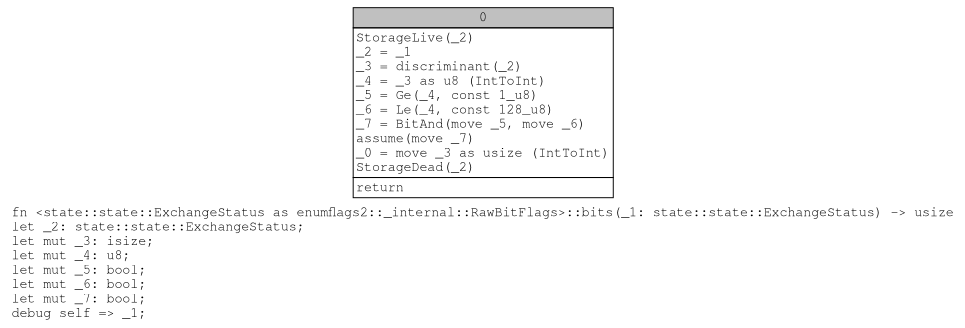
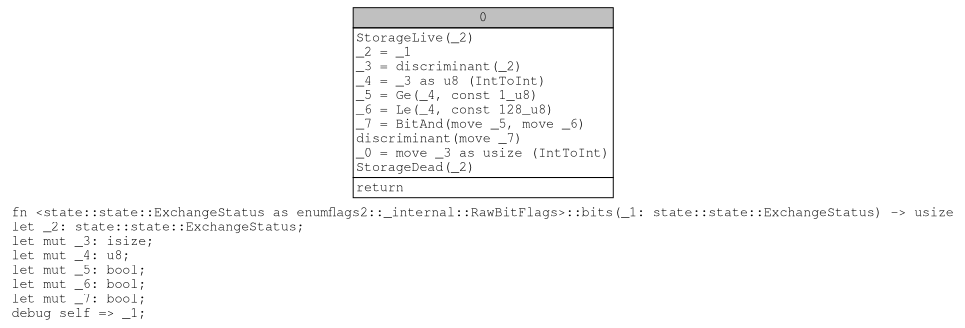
  digraph {
    fontname="Courier, monospace"
    label=<fn &lt;state::state::ExchangeStatus as enumflags2::_internal::RawBitFlags&gt;::bits(_1: state::state::ExchangeStatus) -&gt; usize<br align="left"/>let _2: state::state::ExchangeStatus;<br align="left"/>let mut _3: isize;<br align="left"/>let mut _4: u8;<br align="left"/>let mut _5: bool;<br align="left"/>let mut _6: bool;<br align="left"/>let mut _7: bool;<br align="left"/>debug self =&gt; _1;<br align="left"/>>
-   n1 [fontname="Courier, monospace" label=<<table border="0" cellborder="1" cellspacing="0"><tr><td bgcolor="gray" align="center" colspan="1">0</td></tr><tr><td align="left" balign="left">StorageLive(_2)<br/>_2 = _1<br/>_3 = discriminant(_2)<br/>_4 = _3 as u8 (IntToInt)<br/>_5 = Ge(_4, const 1_u8)<br/>_6 = Le(_4, const 128_u8)<br/>_7 = BitAnd(move _5, move _6)<br/>assume(move _7)<br/>_0 = move _3 as usize (IntToInt)<br/>StorageDead(_2)<br/></td></tr><tr><td align="left">return</td></tr></table>> shape=none]
+   n1 [fontname="Courier, monospace" label=<<table border="0" cellborder="1" cellspacing="0"><tr><td bgcolor="gray" align="center" colspan="1">0</td></tr><tr><td align="left" balign="left">StorageLive(_2)<br/>_2 = _1<br/>_3 = discriminant(_2)<br/>_4 = _3 as u8 (IntToInt)<br/>_5 = Ge(_4, const 1_u8)<br/>_6 = Le(_4, const 128_u8)<br/>_7 = BitAnd(move _5, move _6)<br/>discriminant(move _7)<br/>_0 = move _3 as usize (IntToInt)<br/>StorageDead(_2)<br/></td></tr><tr><td align="left">return</td></tr></table>> shape=none]
  }
